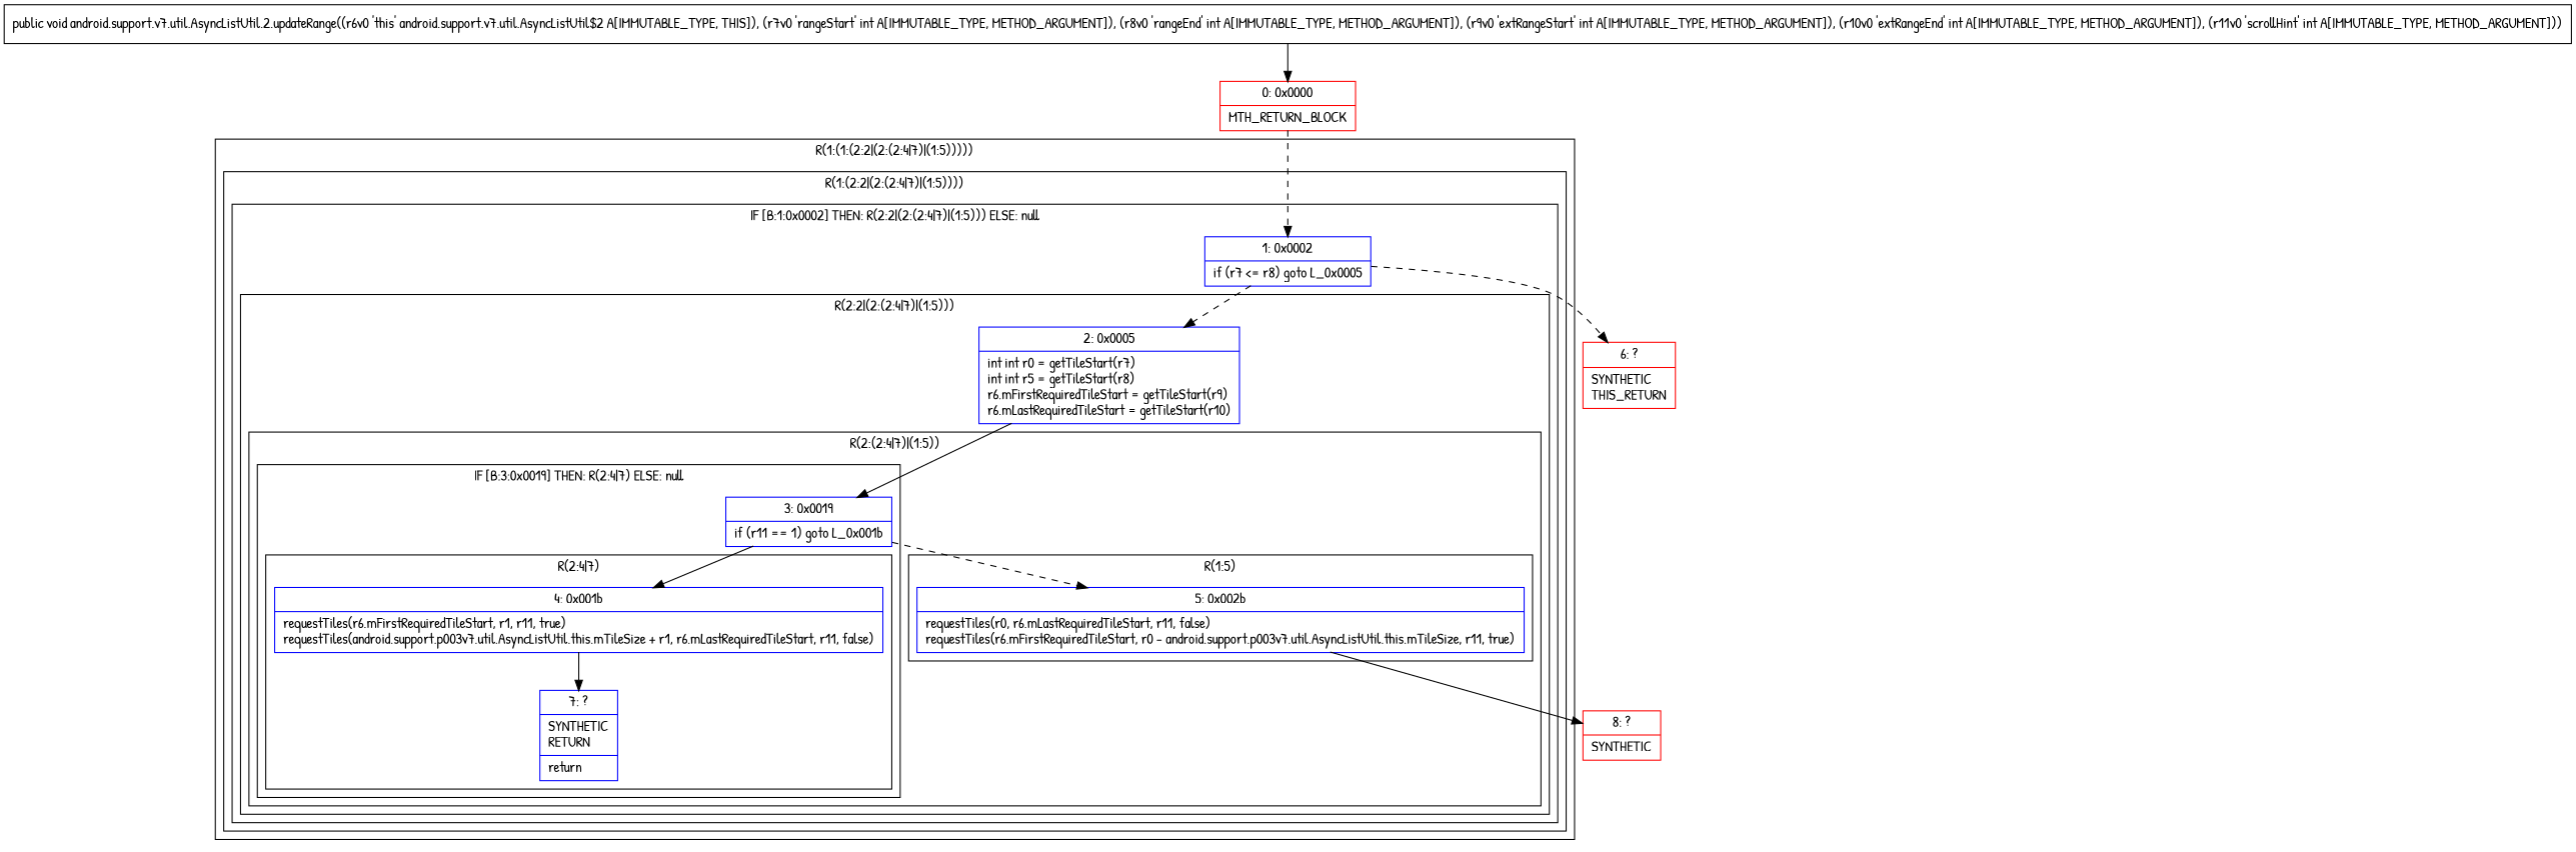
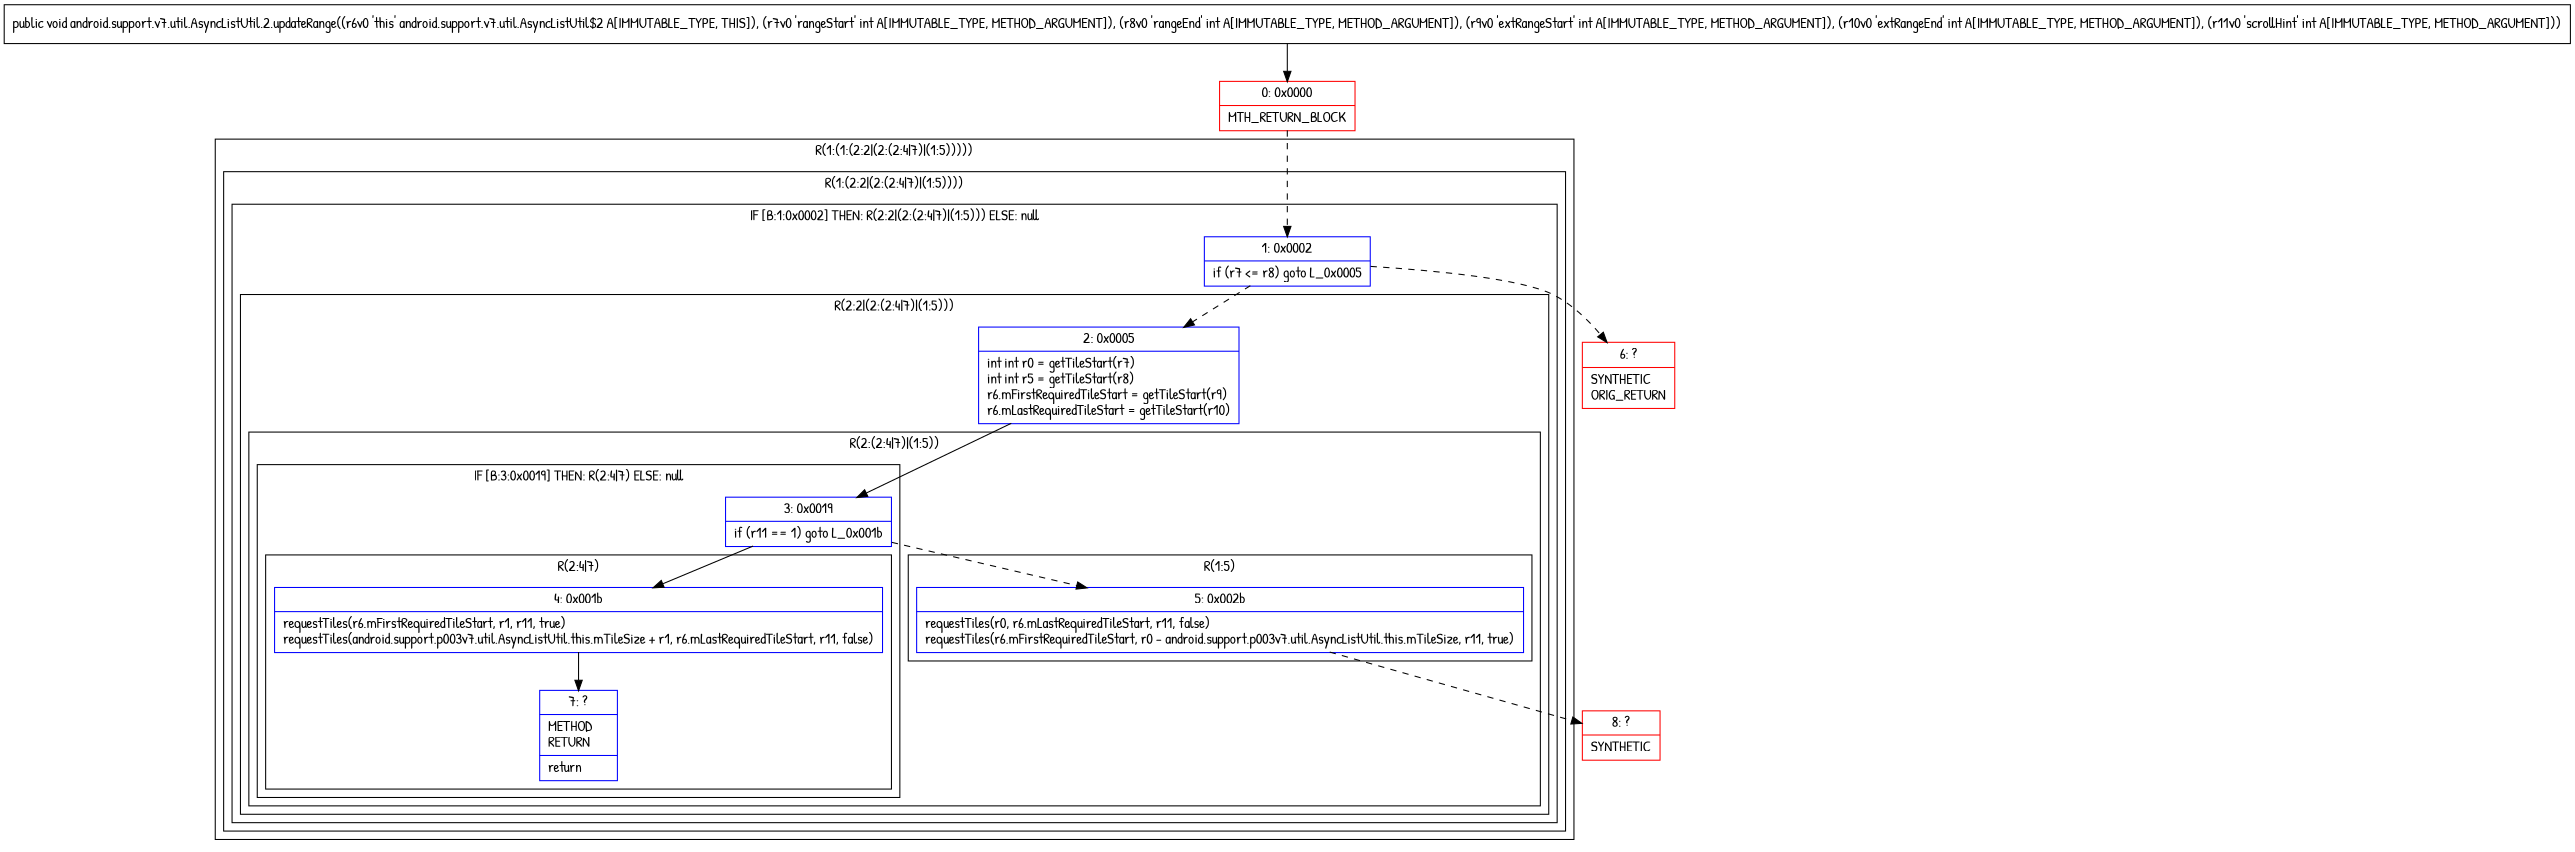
  digraph {
    fontname="Patrick Hand"
    node [color=blue fontname="Patrick Hand" shape=record]
    edge [fontname="Patrick Hand"]
    n1 [label="{4\:\ 0x001b|requestTiles(r6.mFirstRequiredTileStart, r1, r11, true)\lrequestTiles(android.support.p003v7.util.AsyncListUtil.this.mTileSize + r1, r6.mLastRequiredTileStart, r11, false)\l}"]
-   n2 [label="{7\:\ ?|SYNTHETIC\lRETURN\l|return\l}"]
+   n2 [label="{7\:\ ?|METHOD\lRETURN\l|return\l}"]
    n3 [label="{3\:\ 0x0019|if (r11 == 1) goto L_0x001b\l}"]
    n4 [label="{5\:\ 0x002b|requestTiles(r0, r6.mLastRequiredTileStart, r11, false)\lrequestTiles(r6.mFirstRequiredTileStart, r0 \- android.support.p003v7.util.AsyncListUtil.this.mTileSize, r11, true)\l}"]
    n5 [label="{2\:\ 0x0005|int int r0 = getTileStart(r7)\lint int r5 = getTileStart(r8)\lr6.mFirstRequiredTileStart = getTileStart(r9)\lr6.mLastRequiredTileStart = getTileStart(r10)\l}"]
    n6 [label="{1\:\ 0x0002|if (r7 \<= r8) goto L_0x0005\l}"]
    n7 [color=red label="{8\:\ ?|SYNTHETIC\l}"]
-   n8 [color=red label="{6\:\ ?|SYNTHETIC\lTHIS_RETURN\l}"]
+   n8 [color=red label="{6\:\ ?|SYNTHETIC\lORIG_RETURN\l}"]
    n9 [color=red label="{0\:\ 0x0000|MTH_RETURN_BLOCK\l}"]
    n10 [label="{public void android.support.v7.util.AsyncListUtil.2.updateRange((r6v0 'this' android.support.v7.util.AsyncListUtil$2 A[IMMUTABLE_TYPE, THIS]), (r7v0 'rangeStart' int A[IMMUTABLE_TYPE, METHOD_ARGUMENT]), (r8v0 'rangeEnd' int A[IMMUTABLE_TYPE, METHOD_ARGUMENT]), (r9v0 'extRangeStart' int A[IMMUTABLE_TYPE, METHOD_ARGUMENT]), (r10v0 'extRangeEnd' int A[IMMUTABLE_TYPE, METHOD_ARGUMENT]), (r11v0 'scrollHint' int A[IMMUTABLE_TYPE, METHOD_ARGUMENT])) }" color=""]
    subgraph cluster_1 {
      label="R(1:(1:(2:2|(2:(2:4|7)|(1:5)))))"
      subgraph cluster_2 {
        label="R(1:(2:2|(2:(2:4|7)|(1:5))))"
        subgraph cluster_3 {
          label="IF [B:1:0x0002] THEN: R(2:2|(2:(2:4|7)|(1:5))) ELSE: null"
          n6
          subgraph cluster_4 {
            label="R(2:2|(2:(2:4|7)|(1:5)))"
            n5
            subgraph cluster_5 {
              label="R(2:(2:4|7)|(1:5))"
              subgraph cluster_6 {
                label="IF [B:3:0x0019] THEN: R(2:4|7) ELSE: null"
                n3
                subgraph cluster_7 {
                  label="R(2:4|7)"
                  n1
                  n2
                }
              }
              subgraph cluster_8 {
                label="R(1:5)"
                n4
              }
            }
          }
        }
      }
    }
    n1 -> n2
    n3 -> n1
    n3 -> n4 [style=dashed]
-   n4 -> n7
+   n4 -> n7 [style=dashed]
    n5 -> n3
    n6 -> n5 [style=dashed]
    n6 -> n8 [style=dashed]
    n9 -> n6 [style=dashed]
    n10 -> n9
  }
